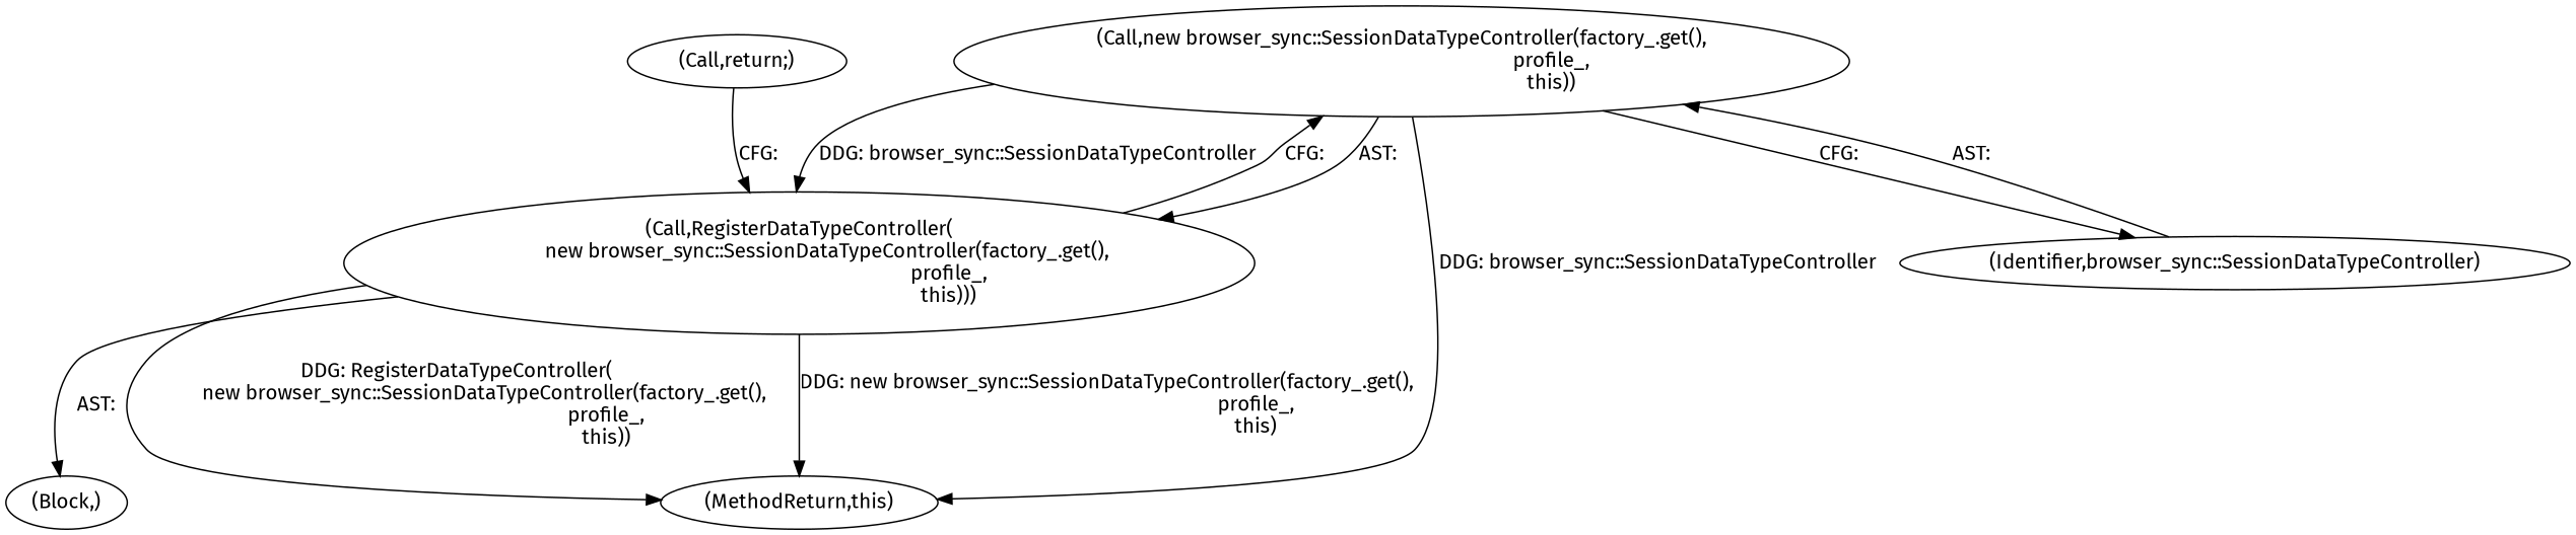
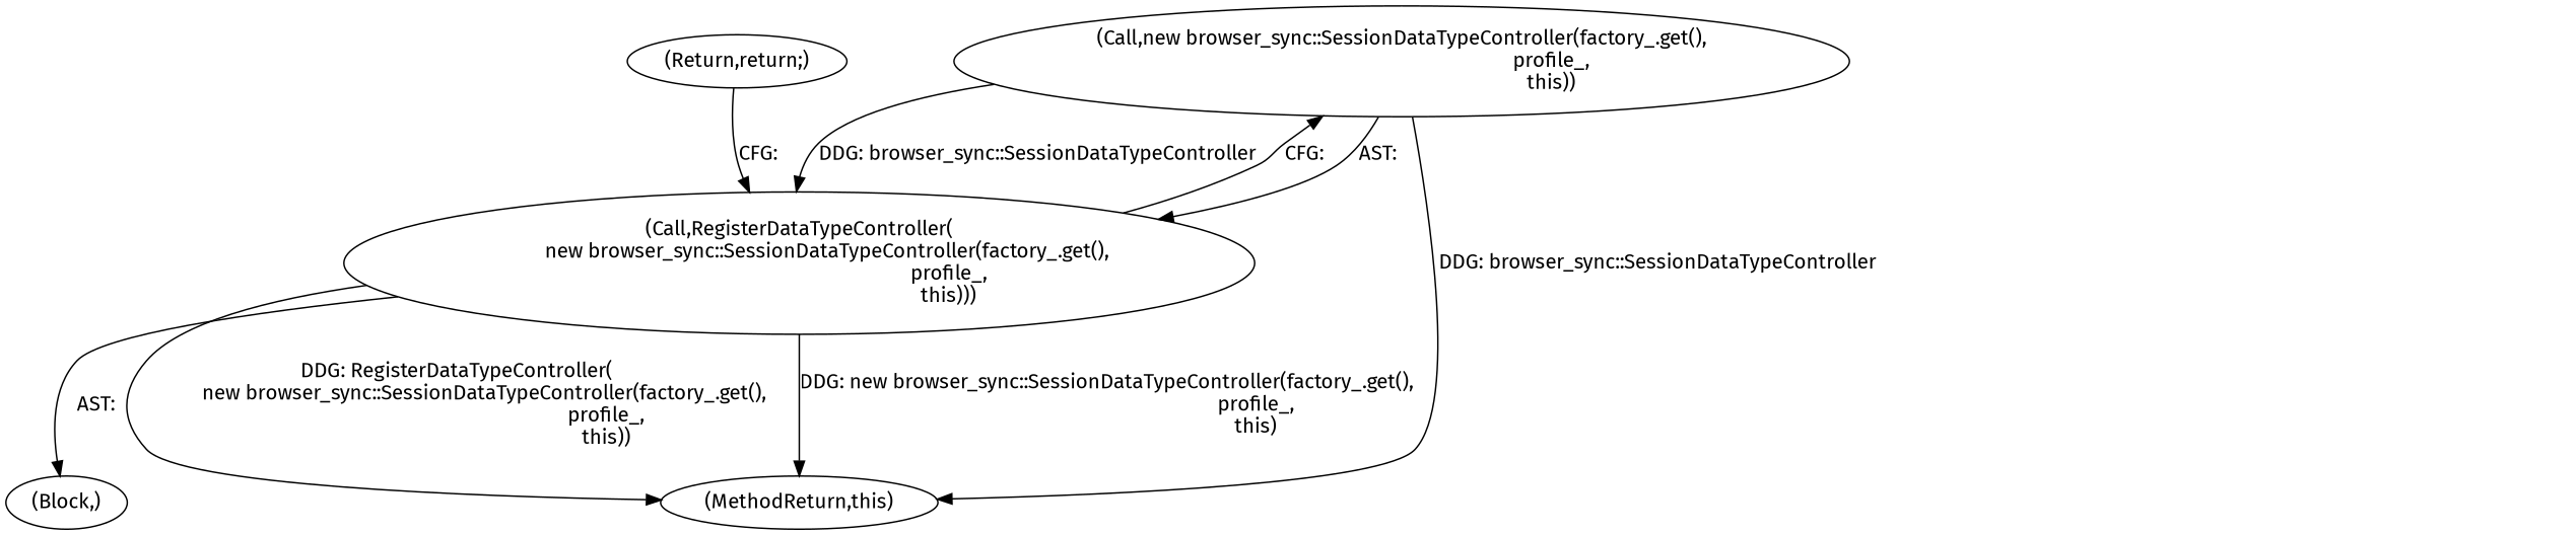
  digraph {
    fontname="Fira Sans"
    node [fontname="Fira Sans"]
    edge [fontname="Fira Sans"]
    n1 [label="(Call,new browser_sync::SessionDataTypeController(factory_.get(),\n                                                      profile_,\n                                                      this))"]
    n2 [label="(Call,RegisterDataTypeController(\n          new browser_sync::SessionDataTypeController(factory_.get(),\n                                                      profile_,\n                                                      this)))"]
-   n3 [label="(Identifier,browser_sync::SessionDataTypeController)"]
    n4 [label="(MethodReturn,this)"]
    n5 [label="(Block,)"]
-   n6 [label="(Call,return;)"]
+   n6 [label="(Return,return;)"]
    n1 -> n2 [label="AST: "]
    n1 -> n2 [label="DDG: browser_sync::SessionDataTypeController"]
-   n1 -> n3 [label="CFG: "]
    n1 -> n4 [label="DDG: browser_sync::SessionDataTypeController"]
    n2 -> n1 [label="CFG: "]
    n2 -> n4 [label="DDG: RegisterDataTypeController(\n          new browser_sync::SessionDataTypeController(factory_.get(),\n                                                      profile_,\n                                                      this))"]
    n2 -> n4 [label="DDG: new browser_sync::SessionDataTypeController(factory_.get(),\n                                                      profile_,\n                                                      this)"]
    n2 -> n5 [label="AST: "]
-   n3 -> n1 [label="AST: "]
    n6 -> n2 [label="CFG: "]
  }
